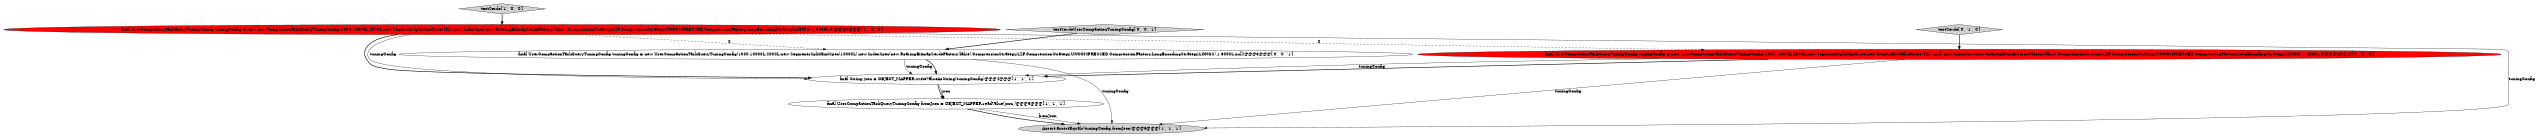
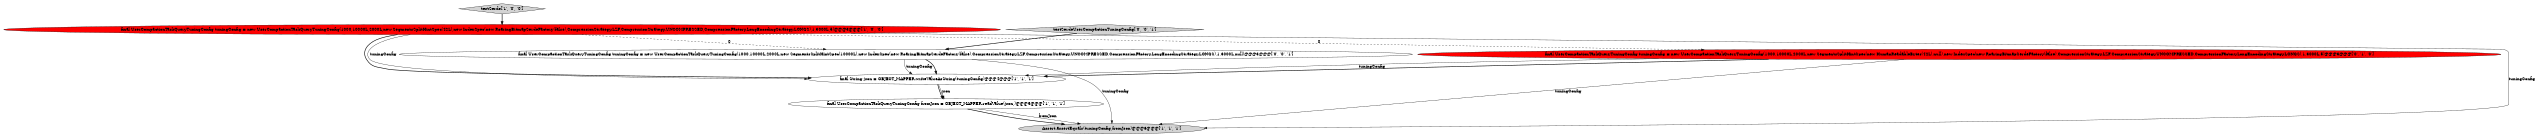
  digraph {
    node [fillcolor=lightgray shape=ellipse style=filled]
    edge [style=bold]
    n1 [label="Assert.assertEquals(tuningConfig,fromJson)@@@6@@@['1', '1', '1']"]
    n2 [fillcolor=white label="final String json = OBJECT_MAPPER.writeValueAsString(tuningConfig)@@@4@@@['1', '1', '1']"]
    n3 [fillcolor=white label="final UserCompactionTaskQueryTuningConfig fromJson = OBJECT_MAPPER.readValue(json,)@@@5@@@['1', '1', '1']"]
    n4 [fillcolor=red label="final UserCompactionTaskQueryTuningConfig tuningConfig = new UserCompactionTaskQueryTuningConfig(1000,10000L,2000L,new SegmentsSplitHintSpec(42L),new IndexSpec(new RoaringBitmapSerdeFactory(false),CompressionStrategy.LZF,CompressionStrategy.UNCOMPRESSED,CompressionFactory.LongEncodingStrategy.LONGS),1,3000L,5)@@@3@@@['1', '0', '0']"]
    n5 [fillcolor=red label="final UserCompactionTaskQueryTuningConfig tuningConfig = new UserCompactionTaskQueryTuningConfig(1000,10000L,2000L,new SegmentsSplitHintSpec(new HumanReadableBytes(42L),null),new IndexSpec(new RoaringBitmapSerdeFactory(false),CompressionStrategy.LZF,CompressionStrategy.UNCOMPRESSED,CompressionFactory.LongEncodingStrategy.LONGS),1,3000L,5)@@@3@@@['0', '1', '0']"]
    n6 [fillcolor=white label="final UserCompactionTaskQueryTuningConfig tuningConfig = new UserCompactionTaskQueryTuningConfig(1000,10000L,2000L,new SegmentsSplitHintSpec(10000L),new IndexSpec(new RoaringBitmapSerdeFactory(false),CompressionStrategy.LZF,CompressionStrategy.UNCOMPRESSED,CompressionFactory.LongEncodingStrategy.LONGS),1,3000L,null)@@@3@@@['0', '0', '1']"]
    n7 [label="testSerde['1', '0', '0']" shape=diamond]
    n8 [label="testSerdeUserCompactionTuningConfig['0', '0', '1']" shape=diamond]
-   n9 [label="testSerde['0', '1', '0']" shape=diamond]
    n2 -> n3
    n2 -> n3 [label=json style=solid]
    n3 -> n1 [label=fromJson style=solid]
    n3 -> n1
    n4 -> n1 [label=tuningConfig style=solid]
    n4 -> n2 [label=tuningConfig style=solid]
    n4 -> n2
    n4 -> n5 [label=0 style=dashed]
    n4 -> n6 [label=0 style=dashed]
    n5 -> n1 [label=tuningConfig style=solid]
    n5 -> n2
    n5 -> n2 [label=tuningConfig style=solid]
    n6 -> n1 [label=tuningConfig style=solid]
    n6 -> n2 [label=tuningConfig style=solid]
    n6 -> n2
    n7 -> n4
    n8 -> n6
-   n9 -> n5
  }
